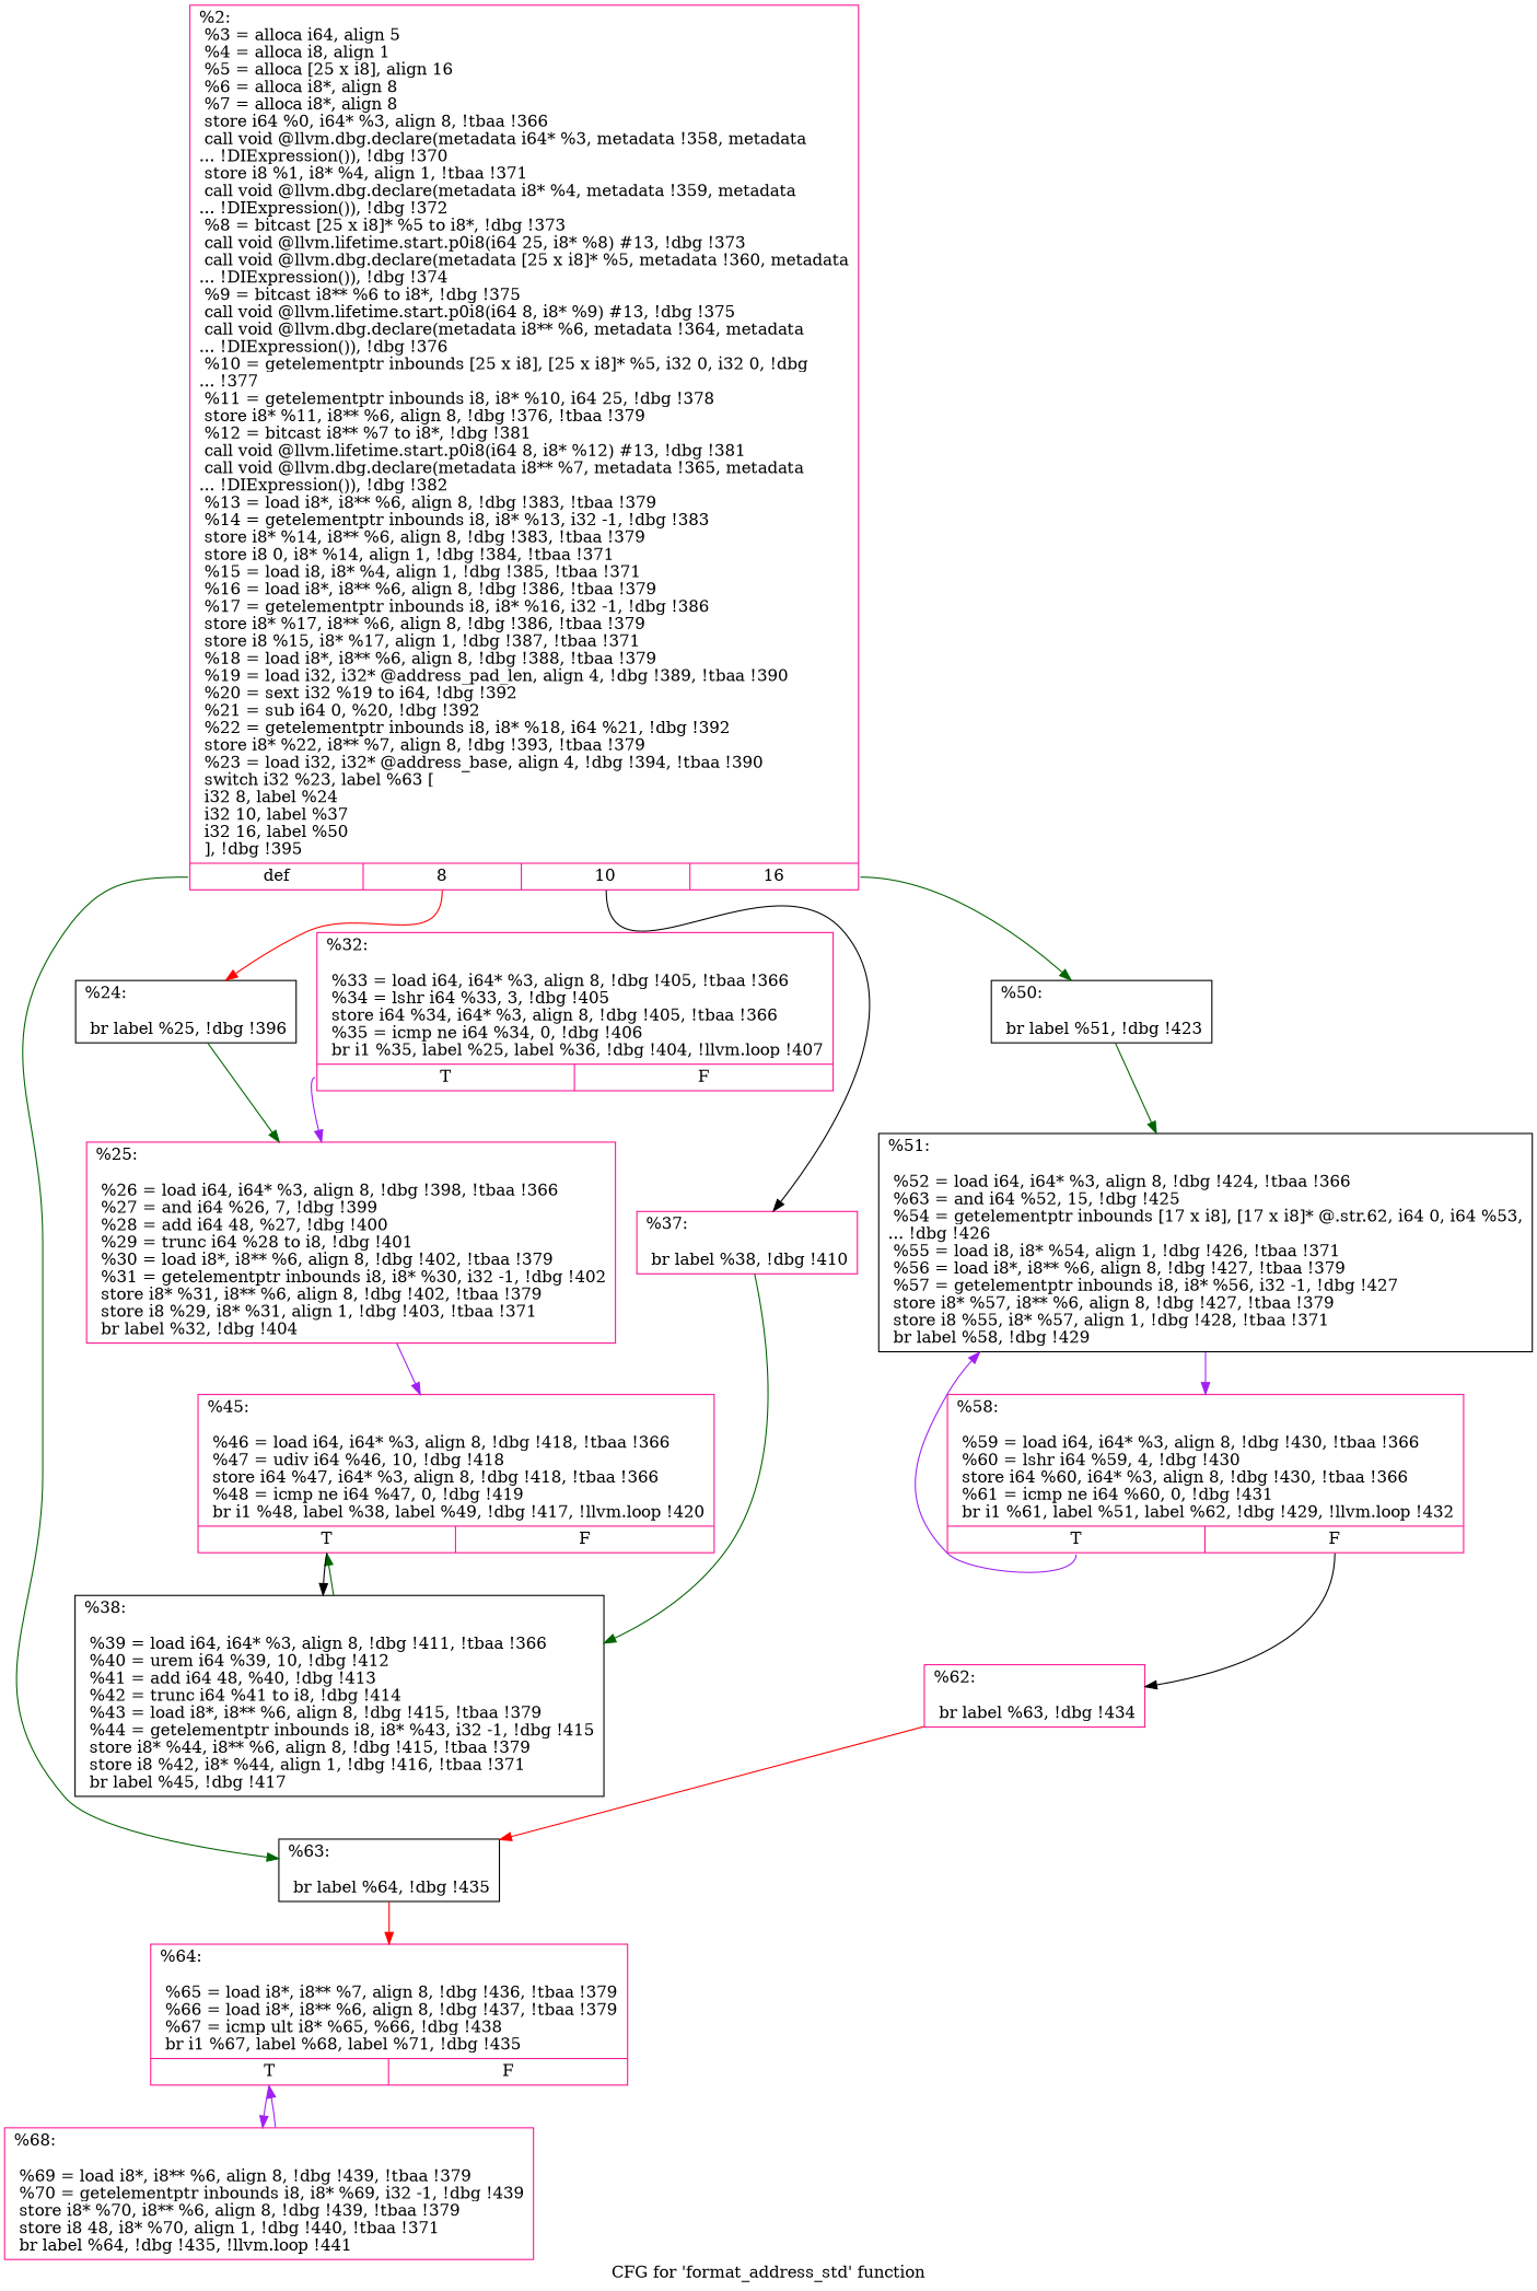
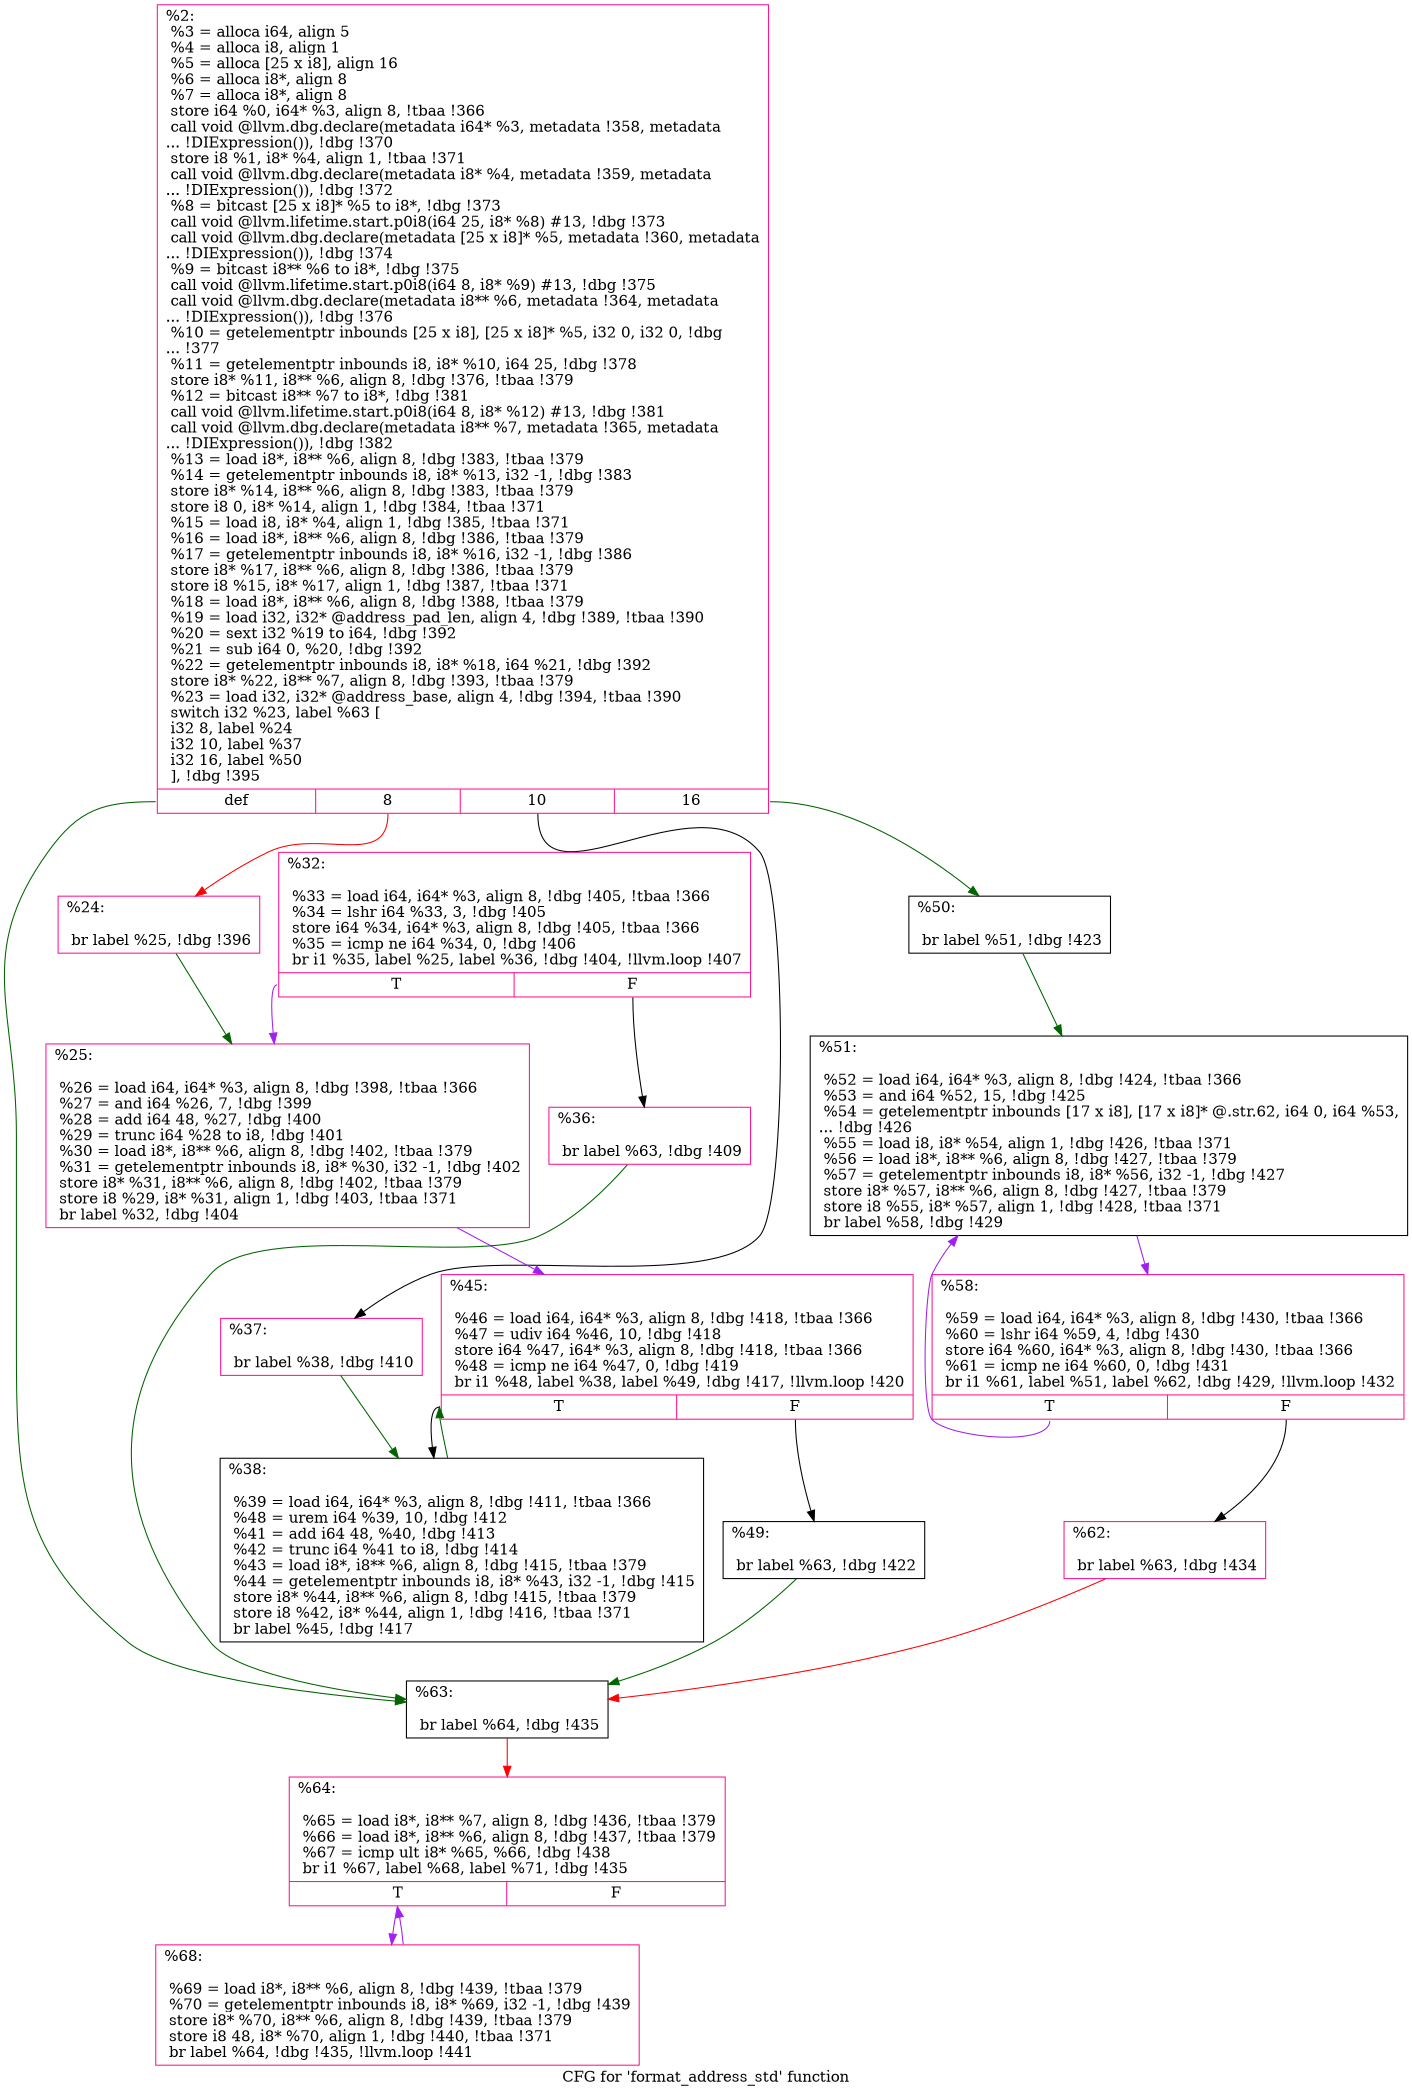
  digraph {
    label="CFG for 'format_address_std' function"
    node [color=deeppink shape=record]
    edge [color=darkgreen]
    n1 [label="{%2:\l  %3 = alloca i64, align 5\l  %4 = alloca i8, align 1\l  %5 = alloca [25 x i8], align 16\l  %6 = alloca i8*, align 8\l  %7 = alloca i8*, align 8\l  store i64 %0, i64* %3, align 8, !tbaa !366\l  call void @llvm.dbg.declare(metadata i64* %3, metadata !358, metadata\l... !DIExpression()), !dbg !370\l  store i8 %1, i8* %4, align 1, !tbaa !371\l  call void @llvm.dbg.declare(metadata i8* %4, metadata !359, metadata\l... !DIExpression()), !dbg !372\l  %8 = bitcast [25 x i8]* %5 to i8*, !dbg !373\l  call void @llvm.lifetime.start.p0i8(i64 25, i8* %8) #13, !dbg !373\l  call void @llvm.dbg.declare(metadata [25 x i8]* %5, metadata !360, metadata\l... !DIExpression()), !dbg !374\l  %9 = bitcast i8** %6 to i8*, !dbg !375\l  call void @llvm.lifetime.start.p0i8(i64 8, i8* %9) #13, !dbg !375\l  call void @llvm.dbg.declare(metadata i8** %6, metadata !364, metadata\l... !DIExpression()), !dbg !376\l  %10 = getelementptr inbounds [25 x i8], [25 x i8]* %5, i32 0, i32 0, !dbg\l... !377\l  %11 = getelementptr inbounds i8, i8* %10, i64 25, !dbg !378\l  store i8* %11, i8** %6, align 8, !dbg !376, !tbaa !379\l  %12 = bitcast i8** %7 to i8*, !dbg !381\l  call void @llvm.lifetime.start.p0i8(i64 8, i8* %12) #13, !dbg !381\l  call void @llvm.dbg.declare(metadata i8** %7, metadata !365, metadata\l... !DIExpression()), !dbg !382\l  %13 = load i8*, i8** %6, align 8, !dbg !383, !tbaa !379\l  %14 = getelementptr inbounds i8, i8* %13, i32 -1, !dbg !383\l  store i8* %14, i8** %6, align 8, !dbg !383, !tbaa !379\l  store i8 0, i8* %14, align 1, !dbg !384, !tbaa !371\l  %15 = load i8, i8* %4, align 1, !dbg !385, !tbaa !371\l  %16 = load i8*, i8** %6, align 8, !dbg !386, !tbaa !379\l  %17 = getelementptr inbounds i8, i8* %16, i32 -1, !dbg !386\l  store i8* %17, i8** %6, align 8, !dbg !386, !tbaa !379\l  store i8 %15, i8* %17, align 1, !dbg !387, !tbaa !371\l  %18 = load i8*, i8** %6, align 8, !dbg !388, !tbaa !379\l  %19 = load i32, i32* @address_pad_len, align 4, !dbg !389, !tbaa !390\l  %20 = sext i32 %19 to i64, !dbg !392\l  %21 = sub i64 0, %20, !dbg !392\l  %22 = getelementptr inbounds i8, i8* %18, i64 %21, !dbg !392\l  store i8* %22, i8** %7, align 8, !dbg !393, !tbaa !379\l  %23 = load i32, i32* @address_base, align 4, !dbg !394, !tbaa !390\l  switch i32 %23, label %63 [\l    i32 8, label %24\l    i32 10, label %37\l    i32 16, label %50\l  ], !dbg !395\l|{<s0>def|<s1>8|<s2>10|<s3>16}}"]
    n2 [color=black label="{%63:\l\l  br label %64, !dbg !435\l}"]
-   n3 [color=black label="{%24:\l\l  br label %25, !dbg !396\l}"]
+   n3 [label="{%24:\l\l  br label %25, !dbg !396\l}"]
    n4 [label="{%37:\l\l  br label %38, !dbg !410\l}"]
    n5 [color=black label="{%50:\l\l  br label %51, !dbg !423\l}"]
    n6 [label="{%64:\l\l  %65 = load i8*, i8** %7, align 8, !dbg !436, !tbaa !379\l  %66 = load i8*, i8** %6, align 8, !dbg !437, !tbaa !379\l  %67 = icmp ult i8* %65, %66, !dbg !438\l  br i1 %67, label %68, label %71, !dbg !435\l|{<s0>T|<s1>F}}"]
    n7 [label="{%25:\l\l  %26 = load i64, i64* %3, align 8, !dbg !398, !tbaa !366\l  %27 = and i64 %26, 7, !dbg !399\l  %28 = add i64 48, %27, !dbg !400\l  %29 = trunc i64 %28 to i8, !dbg !401\l  %30 = load i8*, i8** %6, align 8, !dbg !402, !tbaa !379\l  %31 = getelementptr inbounds i8, i8* %30, i32 -1, !dbg !402\l  store i8* %31, i8** %6, align 8, !dbg !402, !tbaa !379\l  store i8 %29, i8* %31, align 1, !dbg !403, !tbaa !371\l  br label %32, !dbg !404\l}"]
-   n8 [color=black label="{%38:\l\l  %39 = load i64, i64* %3, align 8, !dbg !411, !tbaa !366\l  %40 = urem i64 %39, 10, !dbg !412\l  %41 = add i64 48, %40, !dbg !413\l  %42 = trunc i64 %41 to i8, !dbg !414\l  %43 = load i8*, i8** %6, align 8, !dbg !415, !tbaa !379\l  %44 = getelementptr inbounds i8, i8* %43, i32 -1, !dbg !415\l  store i8* %44, i8** %6, align 8, !dbg !415, !tbaa !379\l  store i8 %42, i8* %44, align 1, !dbg !416, !tbaa !371\l  br label %45, !dbg !417\l}"]
-   n9 [color=black label="{%51:\l\l  %52 = load i64, i64* %3, align 8, !dbg !424, !tbaa !366\l  %63 = and i64 %52, 15, !dbg !425\l  %54 = getelementptr inbounds [17 x i8], [17 x i8]* @.str.62, i64 0, i64 %53,\l... !dbg !426\l  %55 = load i8, i8* %54, align 1, !dbg !426, !tbaa !371\l  %56 = load i8*, i8** %6, align 8, !dbg !427, !tbaa !379\l  %57 = getelementptr inbounds i8, i8* %56, i32 -1, !dbg !427\l  store i8* %57, i8** %6, align 8, !dbg !427, !tbaa !379\l  store i8 %55, i8* %57, align 1, !dbg !428, !tbaa !371\l  br label %58, !dbg !429\l}"]
+   n8 [color=black label="{%38:\l\l  %39 = load i64, i64* %3, align 8, !dbg !411, !tbaa !366\l  %48 = urem i64 %39, 10, !dbg !412\l  %41 = add i64 48, %40, !dbg !413\l  %42 = trunc i64 %41 to i8, !dbg !414\l  %43 = load i8*, i8** %6, align 8, !dbg !415, !tbaa !379\l  %44 = getelementptr inbounds i8, i8* %43, i32 -1, !dbg !415\l  store i8* %44, i8** %6, align 8, !dbg !415, !tbaa !379\l  store i8 %42, i8* %44, align 1, !dbg !416, !tbaa !371\l  br label %45, !dbg !417\l}"]
+   n9 [color=black label="{%51:\l\l  %52 = load i64, i64* %3, align 8, !dbg !424, !tbaa !366\l  %53 = and i64 %52, 15, !dbg !425\l  %54 = getelementptr inbounds [17 x i8], [17 x i8]* @.str.62, i64 0, i64 %53,\l... !dbg !426\l  %55 = load i8, i8* %54, align 1, !dbg !426, !tbaa !371\l  %56 = load i8*, i8** %6, align 8, !dbg !427, !tbaa !379\l  %57 = getelementptr inbounds i8, i8* %56, i32 -1, !dbg !427\l  store i8* %57, i8** %6, align 8, !dbg !427, !tbaa !379\l  store i8 %55, i8* %57, align 1, !dbg !428, !tbaa !371\l  br label %58, !dbg !429\l}"]
    n10 [label="{%68:\l\l  %69 = load i8*, i8** %6, align 8, !dbg !439, !tbaa !379\l  %70 = getelementptr inbounds i8, i8* %69, i32 -1, !dbg !439\l  store i8* %70, i8** %6, align 8, !dbg !439, !tbaa !379\l  store i8 48, i8* %70, align 1, !dbg !440, !tbaa !371\l  br label %64, !dbg !435, !llvm.loop !441\l}"]
    n11 [label="{%45:\l\l  %46 = load i64, i64* %3, align 8, !dbg !418, !tbaa !366\l  %47 = udiv i64 %46, 10, !dbg !418\l  store i64 %47, i64* %3, align 8, !dbg !418, !tbaa !366\l  %48 = icmp ne i64 %47, 0, !dbg !419\l  br i1 %48, label %38, label %49, !dbg !417, !llvm.loop !420\l|{<s0>T|<s1>F}}"]
    n12 [label="{%58:\l\l  %59 = load i64, i64* %3, align 8, !dbg !430, !tbaa !366\l  %60 = lshr i64 %59, 4, !dbg !430\l  store i64 %60, i64* %3, align 8, !dbg !430, !tbaa !366\l  %61 = icmp ne i64 %60, 0, !dbg !431\l  br i1 %61, label %51, label %62, !dbg !429, !llvm.loop !432\l|{<s0>T|<s1>F}}"]
    n13 [label="{%32:\l\l  %33 = load i64, i64* %3, align 8, !dbg !405, !tbaa !366\l  %34 = lshr i64 %33, 3, !dbg !405\l  store i64 %34, i64* %3, align 8, !dbg !405, !tbaa !366\l  %35 = icmp ne i64 %34, 0, !dbg !406\l  br i1 %35, label %25, label %36, !dbg !404, !llvm.loop !407\l|{<s0>T|<s1>F}}"]
+   n14 [label="{%36:\l\l  br label %63, !dbg !409\l}"]
+   n15 [color=black label="{%49:\l\l  br label %63, !dbg !422\l}"]
    n16 [label="{%62:\l\l  br label %63, !dbg !434\l}"]
    n1 -> n2 [tailport=s0]
    n1 -> n3 [color=red tailport=s1]
    n1 -> n4 [color=black tailport=s2]
    n1 -> n5 [tailport=s3]
    n2 -> n6 [color=red]
    n3 -> n7
    n4 -> n8
    n5 -> n9
    n6 -> n10 [color=purple tailport=s0]
    n7 -> n11 [color=purple]
    n8 -> n11
    n9 -> n12 [color=purple]
    n10 -> n6 [color=purple]
    n11 -> n8 [color=black tailport=s0]
+   n11 -> n15 [color=black tailport=s1]
    n12 -> n9 [color=purple tailport=s0]
    n12 -> n16 [color=black tailport=s1]
    n13 -> n7 [color=purple tailport=s0]
+   n13 -> n14 [color=black tailport=s1]
+   n14 -> n2
+   n15 -> n2
    n16 -> n2 [color=red]
  }
